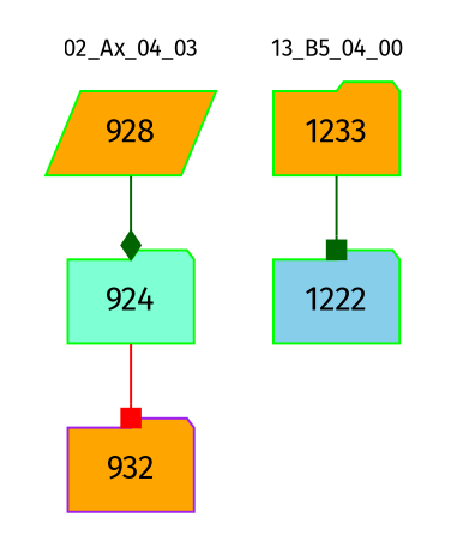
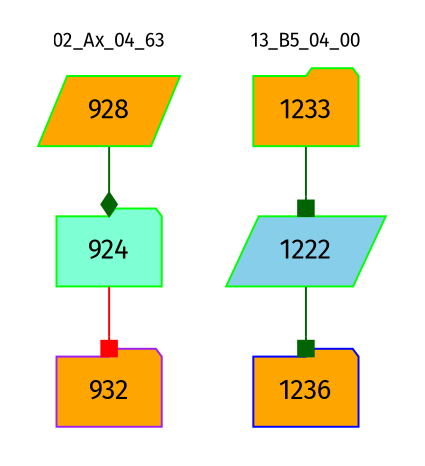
  digraph {
    fontname="Fira Sans"
    node [color=green fillcolor=orange fontname="Fira Sans" shape=folder style=filled]
    edge [arrowhead=box color=darkgreen fontname="Fira Sans"]
    n1 [label=928 shape=parallelogram]
    n2 [fillcolor=aquamarine label=924]
    n3 [color=purple label=932]
    n4 [label=1233]
-   n5 [fillcolor=skyblue label=1222]
+   n5 [fillcolor=skyblue label=1222 shape=parallelogram]
+   n6 [color=blue label=1236]
    subgraph cluster_1 {
      color=white
      fontsize=10
-     label="02_Ax_04_03"
+     label="02_Ax_04_63"
      n1
      n2
      n3
    }
    subgraph cluster_2 {
      color=white
      fontsize=10
      label="13_B5_04_00"
      n4
      n5
+     n6
    }
    n1 -> n2 [arrowhead=diamond]
    n2 -> n3 [color=red]
    n4 -> n5
+   n5 -> n6
  }
